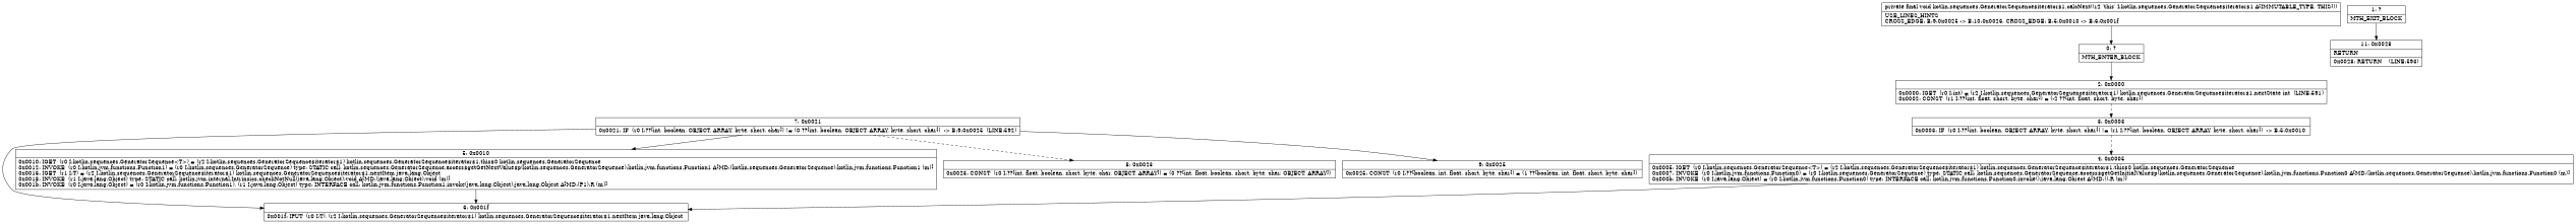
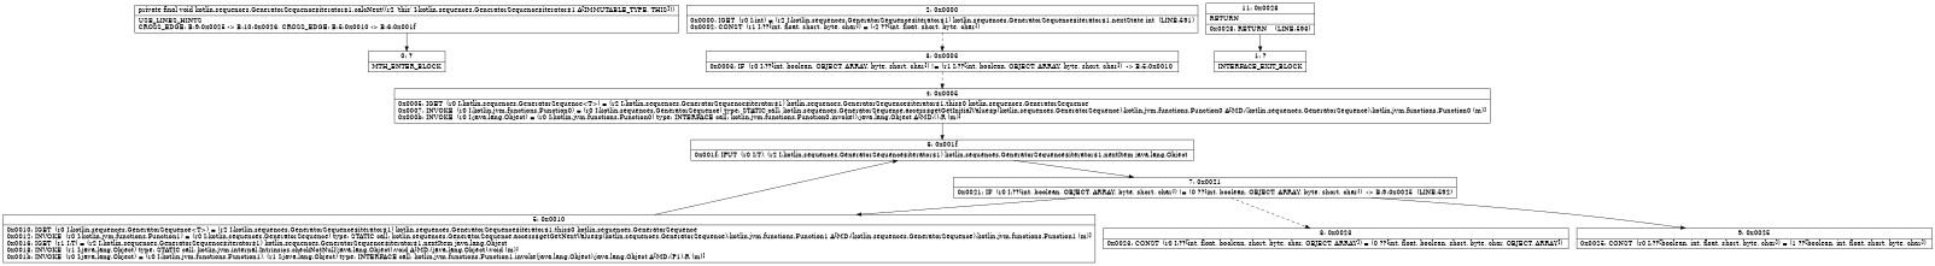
  digraph {
    node [shape=record]
    n1 [label="{0\:\ ?|MTH_ENTER_BLOCK\l}"]
    n2 [label="{2\:\ 0x0000|0x0000: IGET  (r0 I:int) = (r2 I:kotlin.sequences.GeneratorSequence$iterator$1) kotlin.sequences.GeneratorSequence$iterator$1.nextState int  (LINE:591)\l0x0002: CONST  (r1 I:??[int, float, short, byte, char]) = (\-2 ??[int, float, short, byte, char]) \l}"]
    n3 [label="{3\:\ 0x0003|0x0003: IF  (r0 I:??[int, boolean, OBJECT, ARRAY, byte, short, char]) != (r1 I:??[int, boolean, OBJECT, ARRAY, byte, short, char])  \-\> B:5:0x0010 \l}"]
    n4 [label="{4\:\ 0x0005|0x0005: IGET  (r0 I:kotlin.sequences.GeneratorSequence\<T\>) = (r2 I:kotlin.sequences.GeneratorSequence$iterator$1) kotlin.sequences.GeneratorSequence$iterator$1.this$0 kotlin.sequences.GeneratorSequence \l0x0007: INVOKE  (r0 I:kotlin.jvm.functions.Function0) = (r0 I:kotlin.sequences.GeneratorSequence) type: STATIC call: kotlin.sequences.GeneratorSequence.access$getGetInitialValue$p(kotlin.sequences.GeneratorSequence):kotlin.jvm.functions.Function0 A[MD:(kotlin.sequences.GeneratorSequence):kotlin.jvm.functions.Function0 (m)]\l0x000b: INVOKE  (r0 I:java.lang.Object) = (r0 I:kotlin.jvm.functions.Function0) type: INTERFACE call: kotlin.jvm.functions.Function0.invoke():java.lang.Object A[MD:():R (m)]\l}"]
    n5 [label="{6\:\ 0x001f|0x001f: IPUT  (r0 I:T), (r2 I:kotlin.sequences.GeneratorSequence$iterator$1) kotlin.sequences.GeneratorSequence$iterator$1.nextItem java.lang.Object \l}"]
    n6 [label="{5\:\ 0x0010|0x0010: IGET  (r0 I:kotlin.sequences.GeneratorSequence\<T\>) = (r2 I:kotlin.sequences.GeneratorSequence$iterator$1) kotlin.sequences.GeneratorSequence$iterator$1.this$0 kotlin.sequences.GeneratorSequence \l0x0012: INVOKE  (r0 I:kotlin.jvm.functions.Function1) = (r0 I:kotlin.sequences.GeneratorSequence) type: STATIC call: kotlin.sequences.GeneratorSequence.access$getGetNextValue$p(kotlin.sequences.GeneratorSequence):kotlin.jvm.functions.Function1 A[MD:(kotlin.sequences.GeneratorSequence):kotlin.jvm.functions.Function1 (m)]\l0x0016: IGET  (r1 I:T) = (r2 I:kotlin.sequences.GeneratorSequence$iterator$1) kotlin.sequences.GeneratorSequence$iterator$1.nextItem java.lang.Object \l0x0018: INVOKE  (r1 I:java.lang.Object) type: STATIC call: kotlin.jvm.internal.Intrinsics.checkNotNull(java.lang.Object):void A[MD:(java.lang.Object):void (m)]\l0x001b: INVOKE  (r0 I:java.lang.Object) = (r0 I:kotlin.jvm.functions.Function1), (r1 I:java.lang.Object) type: INTERFACE call: kotlin.jvm.functions.Function1.invoke(java.lang.Object):java.lang.Object A[MD:(P1):R (m)]\l}"]
    n7 [label="{7\:\ 0x0021|0x0021: IF  (r0 I:??[int, boolean, OBJECT, ARRAY, byte, short, char]) != (0 ??[int, boolean, OBJECT, ARRAY, byte, short, char])  \-\> B:9:0x0025  (LINE:592)\l}"]
    n8 [label="{8\:\ 0x0023|0x0023: CONST  (r0 I:??[int, float, boolean, short, byte, char, OBJECT, ARRAY]) = (0 ??[int, float, boolean, short, byte, char, OBJECT, ARRAY]) \l}"]
    n9 [label="{9\:\ 0x0025|0x0025: CONST  (r0 I:??[boolean, int, float, short, byte, char]) = (1 ??[boolean, int, float, short, byte, char]) \l}"]
    n10 [label="{11\:\ 0x0028|RETURN\l|0x0028: RETURN    (LINE:593)\l}"]
-   n11 [label="{1\:\ ?|MTH_EXIT_BLOCK\l}"]
+   n11 [label="{1\:\ ?|INTERFACE_EXIT_BLOCK\l}"]
    n12 [label="{private final void kotlin.sequences.GeneratorSequence$iterator$1.calcNext((r2 'this' I:kotlin.sequences.GeneratorSequence$iterator$1 A[IMMUTABLE_TYPE, THIS]))  | USE_LINES_HINTS\lCROSS_EDGE: B:9:0x0025 \-\> B:10:0x0026, CROSS_EDGE: B:5:0x0010 \-\> B:6:0x001f\l}"]
-   n1 -> n2
    n2 -> n3 [style=dashed]
    n3 -> n4 [style=dashed]
    n4 -> n5
-   n7 -> n5
+   n5 -> n7
    n6 -> n5
    n7 -> n6
    n7 -> n8 [style=dashed]
    n7 -> n9
-   n11 -> n10
+   n10 -> n11
    n12 -> n1
  }
